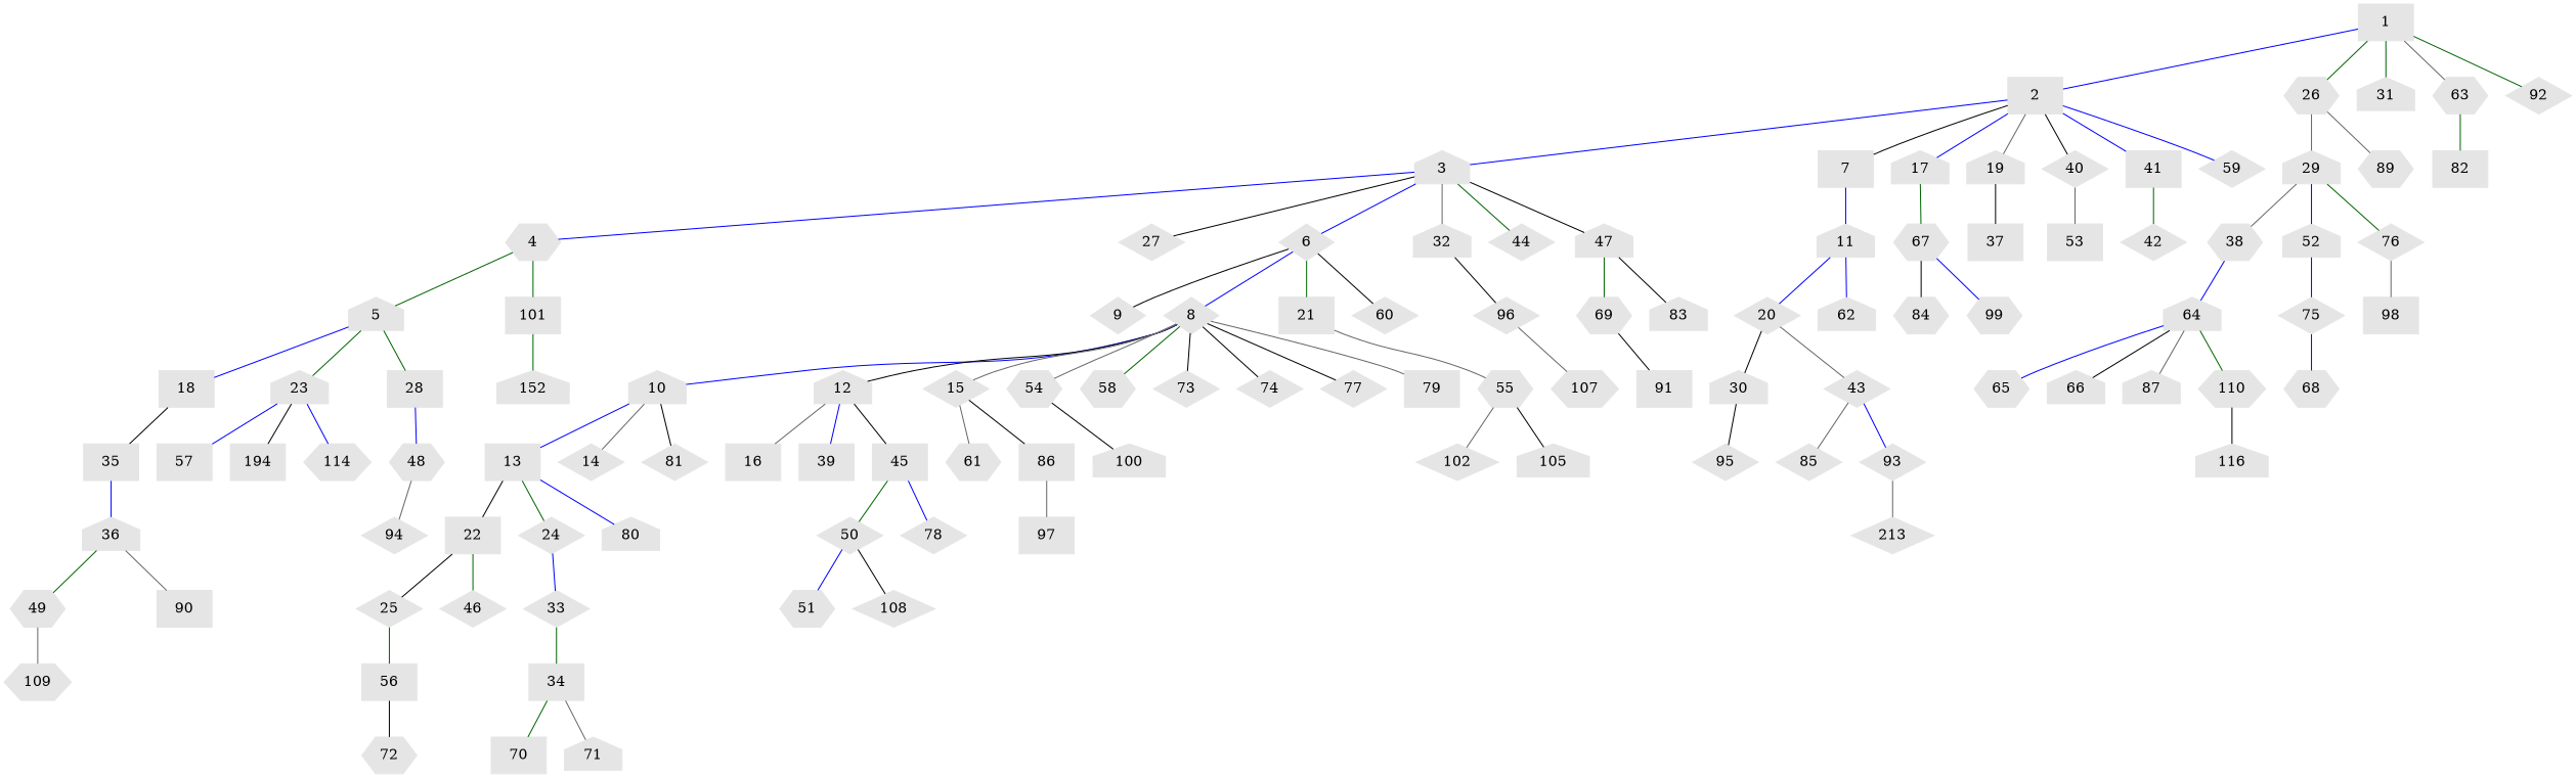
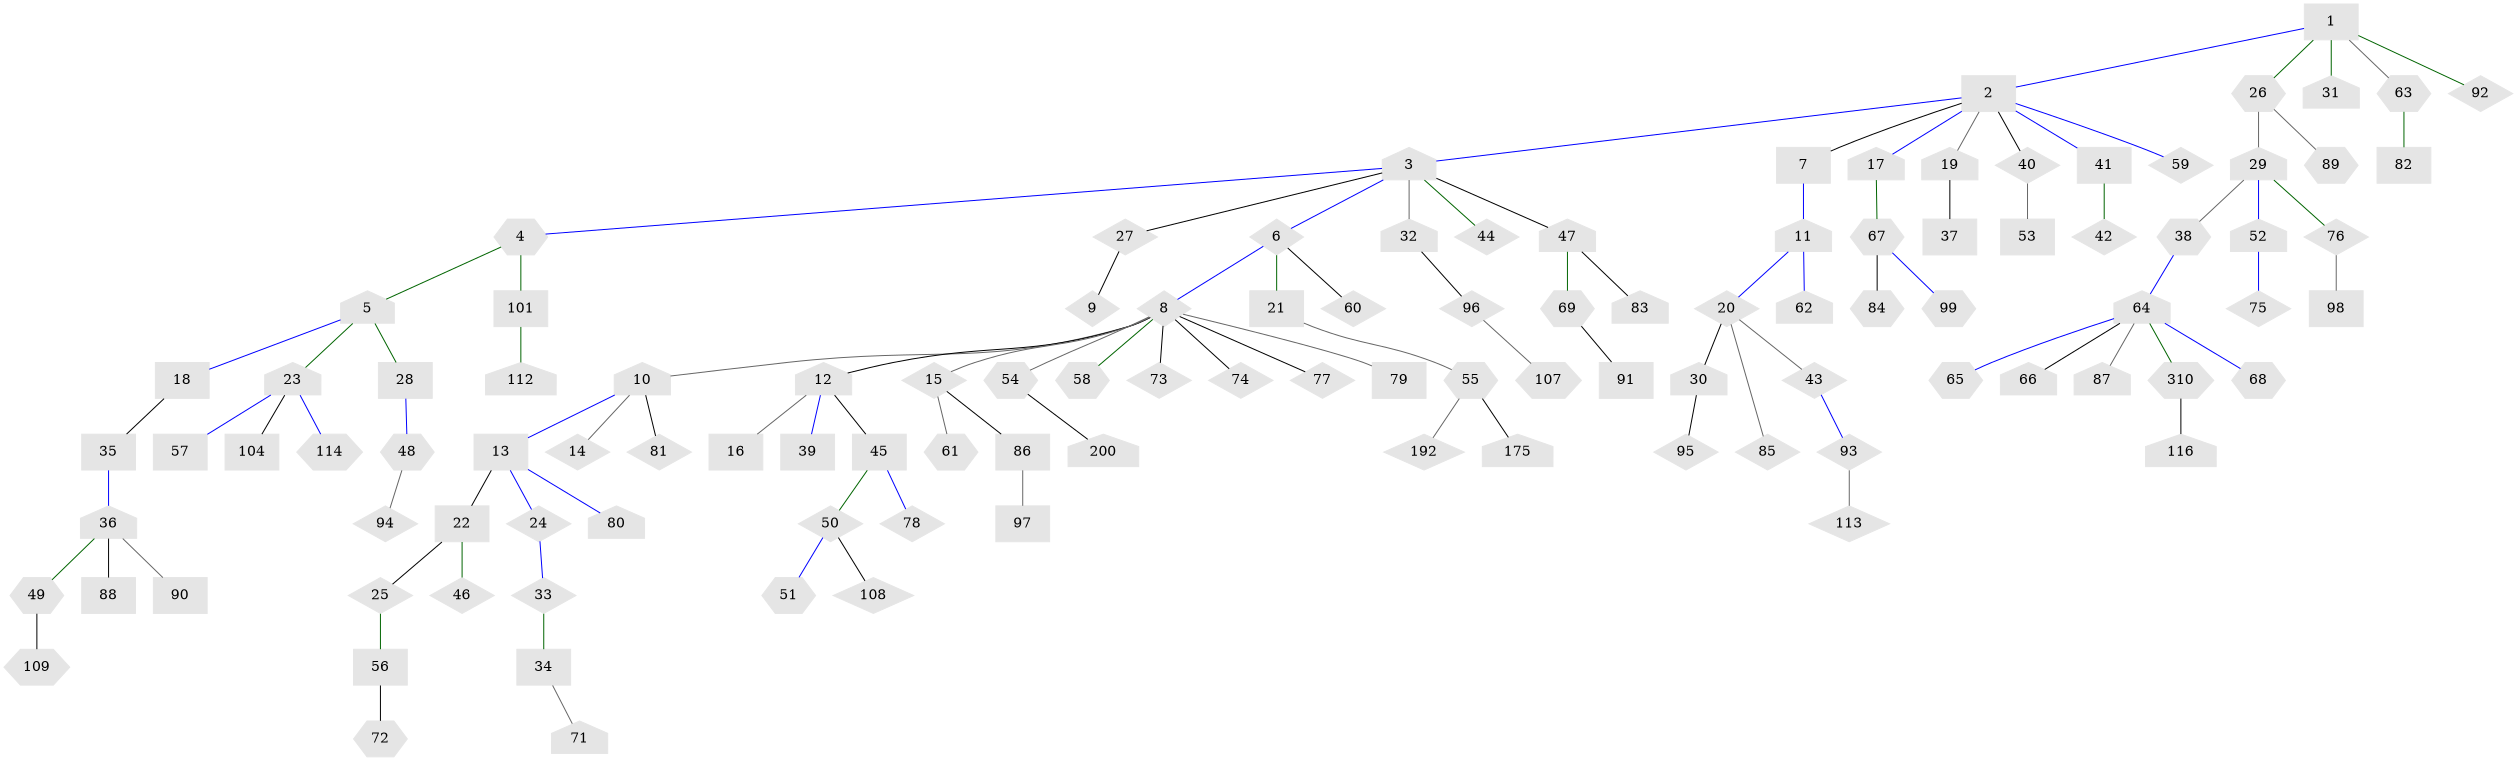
  graph {
    node [color=gray90 shape=diamond style=filled]
    edge [color=black]
    1 [shape=box]
    2 [shape=box]
    26 [shape=hexagon]
    31 [shape=house]
    63 [shape=hexagon]
    92
    3 [shape=house]
    7 [shape=box]
    17 [shape=house]
    19 [shape=house]
    40
    41 [shape=box]
    59
    29 [shape=house]
    89 [shape=hexagon]
    82 [shape=box]
    4 [shape=hexagon]
    6
    27
    32 [shape=house]
    44
    47 [shape=house]
    11 [shape=house]
    67 [shape=hexagon]
    37 [shape=box]
    53 [shape=box]
    42
    5 [shape=house]
    101 [shape=box]
    8
    9
    21 [shape=box]
    60
    96
    69 [shape=hexagon]
    83 [shape=house]
    18 [shape=box]
    23 [shape=house]
    28 [shape=box]
-   112 [shape=house label=152]
+   112 [shape=house]
    35 [shape=box]
    57 [shape=box]
-   104 [shape=box label=194]
+   104 [shape=box]
    114 [shape=hexagon]
    48 [shape=hexagon]
    10 [shape=house]
    12 [shape=house]
    15
    54 [shape=hexagon]
    58 [shape=hexagon]
    73
    74
    77
    79 [shape=box]
    55 [shape=hexagon]
    20
    62 [shape=house]
    13 [shape=box]
    14
    81
    16 [shape=box]
    39 [shape=box]
    45 [shape=box]
    61 [shape=hexagon]
    86 [shape=box]
-   100 [shape=house]
+   100 [shape=house label=200]
    22 [shape=box]
    24
    80 [shape=house]
    30 [shape=house]
    43
    50
    78
    25
    46
    33
    97 [shape=box]
    84 [shape=hexagon]
    99 [shape=hexagon]
    36 [shape=house]
    95
    85
    93
-   102
-   105 [shape=house]
+   102 [label=192]
+   105 [shape=house label=175]
    56 [shape=box]
    34 [shape=box]
    72 [shape=hexagon]
    38 [shape=hexagon]
    52 [shape=house]
    76
    94
    64 [shape=house]
    75
    98 [shape=box]
    107 [shape=hexagon]
-   70 [shape=box]
    71 [shape=house]
    49 [shape=hexagon]
+   88 [shape=box]
    90 [shape=box]
    109 [shape=hexagon]
    65 [shape=hexagon]
    66 [shape=house]
    68 [shape=hexagon]
    87 [shape=house]
-   110 [shape=hexagon]
-   113 [label=213]
+   110 [shape=hexagon label=310]
+   113
    51 [shape=hexagon]
    108
    91 [shape=box]
    n112 [label=116 shape=house]
    1 -- 2 [color=blue]
    1 -- 26 [color=darkgreen]
    1 -- 31 [color=darkgreen]
    1 -- 63 [color=gray40]
    1 -- 92 [color=darkgreen]
    2 -- 3 [color=blue]
    2 -- 7
    2 -- 17 [color=blue]
    2 -- 19 [color=gray40]
    2 -- 40
    2 -- 41 [color=blue]
    2 -- 59 [color=blue]
    26 -- 29 [color=gray40]
    26 -- 89 [color=gray40]
    63 -- 82 [color=darkgreen]
    3 -- 4 [color=blue]
    3 -- 6 [color=blue]
    3 -- 27
    3 -- 32 [color=gray40]
    3 -- 44 [color=darkgreen]
    3 -- 47
    7 -- 11 [color=blue]
    17 -- 67 [color=darkgreen]
    19 -- 37
    40 -- 53 [color=gray40]
    41 -- 42 [color=darkgreen]
    29 -- 38 [color=gray40]
    29 -- 52 [color=blue]
    29 -- 76 [color=darkgreen]
    4 -- 5 [color=darkgreen]
    4 -- 101 [color=darkgreen]
    6 -- 8 [color=blue]
-   6 -- 9
+   27 -- 9
    6 -- 21 [color=darkgreen]
    6 -- 60
    32 -- 96
    47 -- 69 [color=darkgreen]
    47 -- 83
    11 -- 20 [color=blue]
    11 -- 62 [color=blue]
    67 -- 84
    67 -- 99 [color=blue]
    5 -- 18 [color=blue]
    5 -- 23 [color=darkgreen]
    5 -- 28 [color=darkgreen]
    101 -- 112 [color=darkgreen]
-   8 -- 10 [color=blue]
+   8 -- 10 [color=gray40]
    8 -- 12
    8 -- 15 [color=gray40]
    8 -- 54 [color=gray40]
    8 -- 58 [color=darkgreen]
    8 -- 73
    8 -- 74
    8 -- 77
    8 -- 79 [color=gray40]
    21 -- 55 [color=gray40]
    96 -- 107 [color=gray40]
    69 -- 91
    18 -- 35
    23 -- 57 [color=blue]
    23 -- 104
    23 -- 114 [color=blue]
    28 -- 48 [color=blue]
    35 -- 36 [color=blue]
    48 -- 94 [color=gray40]
    10 -- 13 [color=blue]
    10 -- 14 [color=gray40]
    10 -- 81
    12 -- 16 [color=gray40]
    12 -- 39 [color=blue]
    12 -- 45
    15 -- 61 [color=gray40]
    15 -- 86
    54 -- 100
    55 -- 102 [color=gray40]
    55 -- 105
    20 -- 30
    20 -- 43 [color=gray40]
    13 -- 22
-   13 -- 24 [color=darkgreen]
+   13 -- 24 [color=blue]
    13 -- 80 [color=blue]
    45 -- 50 [color=darkgreen]
    45 -- 78 [color=blue]
    86 -- 97 [color=gray40]
    22 -- 25
    22 -- 46 [color=darkgreen]
    24 -- 33 [color=blue]
    30 -- 95
-   43 -- 85 [color=gray40]
+   20 -- 85 [color=gray40]
    43 -- 93 [color=blue]
    50 -- 51 [color=blue]
    50 -- 108
    25 -- 56 [color=darkgreen]
    33 -- 34 [color=darkgreen]
    36 -- 49 [color=darkgreen]
+   36 -- 88
    36 -- 90 [color=gray40]
    93 -- 113 [color=gray40]
    56 -- 72
-   34 -- 70 [color=darkgreen]
    34 -- 71 [color=gray40]
    38 -- 64 [color=blue]
    52 -- 75 [color=blue]
    76 -- 98 [color=gray40]
    64 -- 65 [color=blue]
    64 -- 66
-   75 -- 68 [color=blue]
+   64 -- 68 [color=blue]
    64 -- 87 [color=gray40]
    64 -- 110 [color=darkgreen]
-   49 -- 109 [color=gray40]
+   49 -- 109
    110 -- n112
  }
